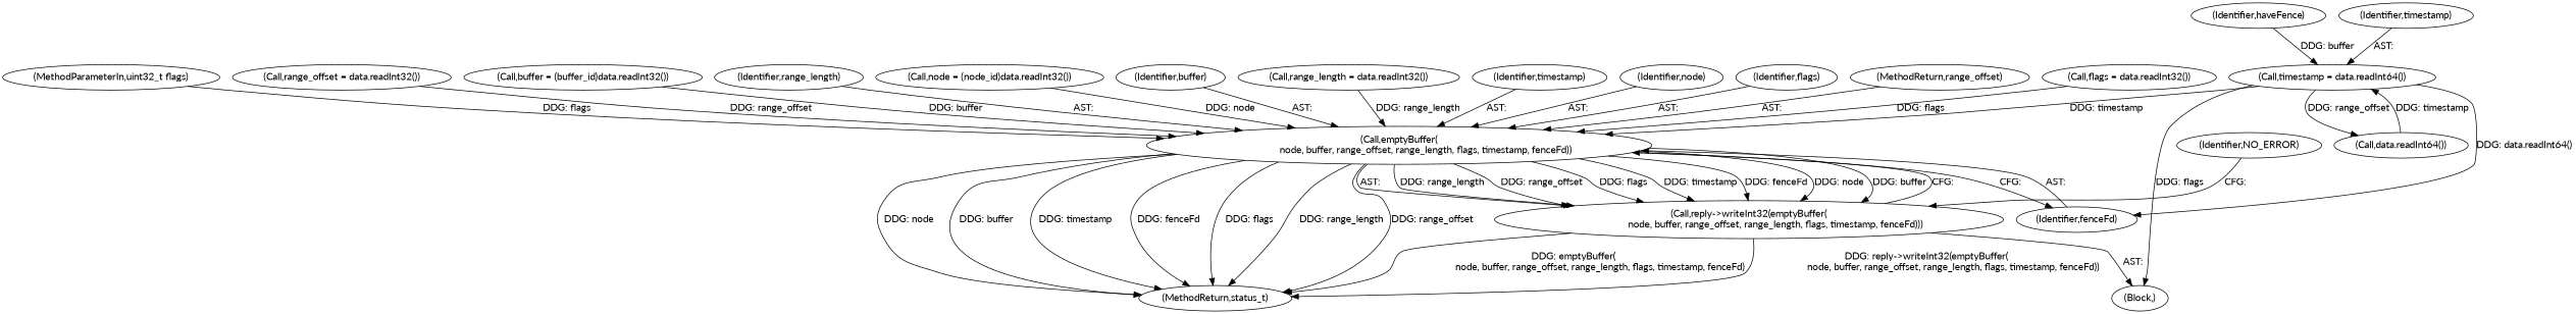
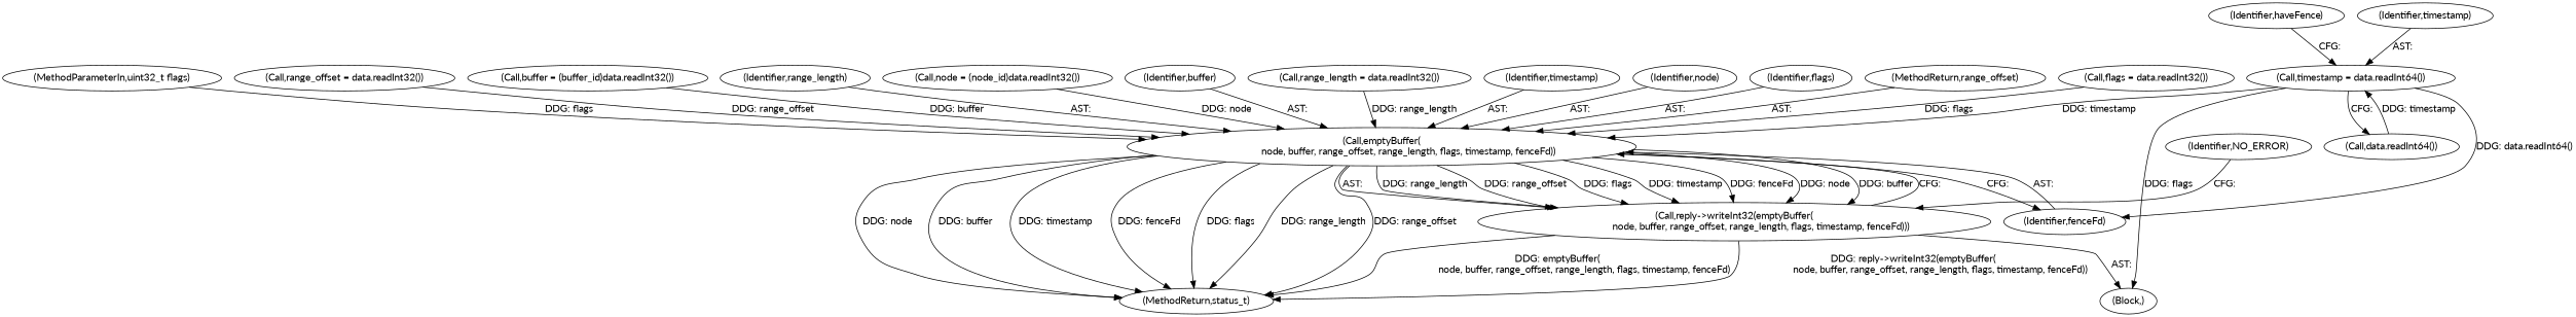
  digraph {
    fontname=Lato
    node [fontname=Lato]
    edge [fontname=Lato]
    n1 [label="(Call,timestamp = data.readInt64())"]
    n2 [label="(Call,emptyBuffer(\n                    node, buffer, range_offset, range_length, flags, timestamp, fenceFd))"]
    n3 [label="(Call,data.readInt64())"]
    n4 [label="(Block,)"]
    n5 [label="(Identifier,fenceFd)"]
    n6 [label="(MethodReturn,status_t)"]
    n7 [label="(Call,reply->writeInt32(emptyBuffer(\n                    node, buffer, range_offset, range_length, flags, timestamp, fenceFd)))"]
    n8 [label="(MethodParameterIn,uint32_t flags)"]
    n9 [label="(Call,range_offset = data.readInt32())"]
    n10 [label="(Identifier,NO_ERROR)"]
    n11 [label="(Call,buffer = (buffer_id)data.readInt32())"]
    n12 [label="(Identifier,haveFence)"]
    n13 [label="(Identifier,range_length)"]
    n14 [label="(Call,node = (node_id)data.readInt32())"]
    n15 [label="(Identifier,buffer)"]
    n16 [label="(Identifier,timestamp)"]
    n17 [label="(Call,range_length = data.readInt32())"]
    n18 [label="(Identifier,timestamp)"]
    n19 [label="(Identifier,node)"]
    n20 [label="(Identifier,flags)"]
    n21 [label="(MethodReturn,range_offset)"]
    n22 [label="(Call,flags = data.readInt32())"]
    n1 -> n2 [label="DDG: timestamp"]
-   n1 -> n3 [label="DDG: range_offset"]
+   n1 -> n3 [label="CFG: "]
    n1 -> n4 [label="DDG: flags"]
    n1 -> n5 [label="DDG: data.readInt64()"]
    n2 -> n5 [label="CFG: "]
    n2 -> n6 [label="DDG: node"]
    n2 -> n6 [label="DDG: buffer"]
    n2 -> n6 [label="DDG: timestamp"]
    n2 -> n6 [label="DDG: fenceFd"]
    n2 -> n6 [label="DDG: flags"]
    n2 -> n6 [label="DDG: range_length"]
    n2 -> n6 [label="DDG: range_offset"]
    n2 -> n7 [label="AST: "]
    n2 -> n7 [label="DDG: range_length"]
    n2 -> n7 [label="DDG: range_offset"]
    n2 -> n7 [label="DDG: flags"]
    n2 -> n7 [label="DDG: timestamp"]
    n2 -> n7 [label="DDG: fenceFd"]
    n2 -> n7 [label="DDG: node"]
    n2 -> n7 [label="DDG: buffer"]
    n3 -> n1 [label="DDG: timestamp"]
    n5 -> n2 [label="AST: "]
    n7 -> n2 [label="CFG: "]
    n7 -> n4 [label="AST: "]
    n7 -> n6 [label="DDG: emptyBuffer(\n                    node, buffer, range_offset, range_length, flags, timestamp, fenceFd)"]
    n7 -> n6 [label="DDG: reply->writeInt32(emptyBuffer(\n                    node, buffer, range_offset, range_length, flags, timestamp, fenceFd))"]
    n8 -> n2 [label="DDG: flags"]
    n9 -> n2 [label="DDG: range_offset"]
    n10 -> n7 [label="CFG: "]
    n11 -> n2 [label="DDG: buffer"]
-   n12 -> n1 [label="DDG: buffer"]
+   n12 -> n1 [label="CFG: "]
    n13 -> n2 [label="AST: "]
    n14 -> n2 [label="DDG: node"]
    n15 -> n2 [label="AST: "]
    n16 -> n1 [label="AST: "]
    n17 -> n2 [label="DDG: range_length"]
    n18 -> n2 [label="AST: "]
    n19 -> n2 [label="AST: "]
    n20 -> n2 [label="AST: "]
    n21 -> n2 [label="AST: "]
    n22 -> n2 [label="DDG: flags"]
  }
